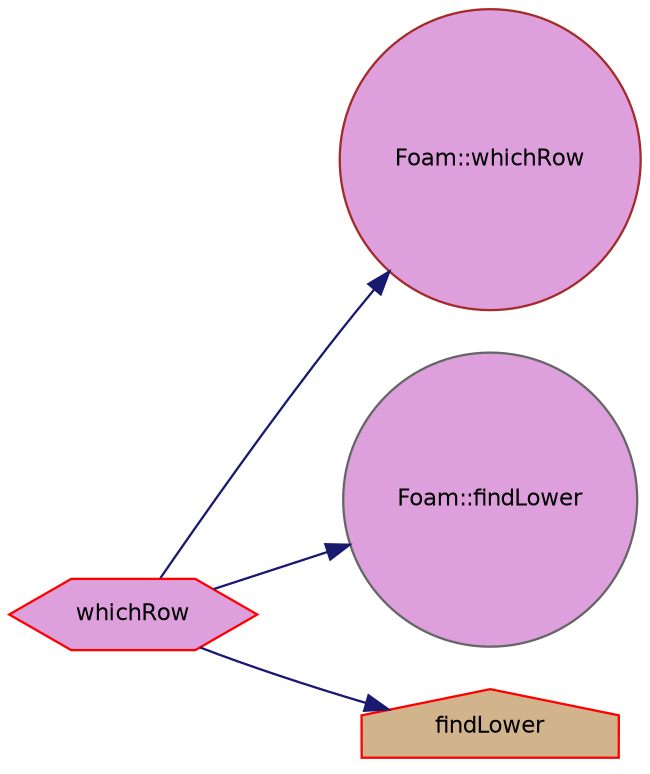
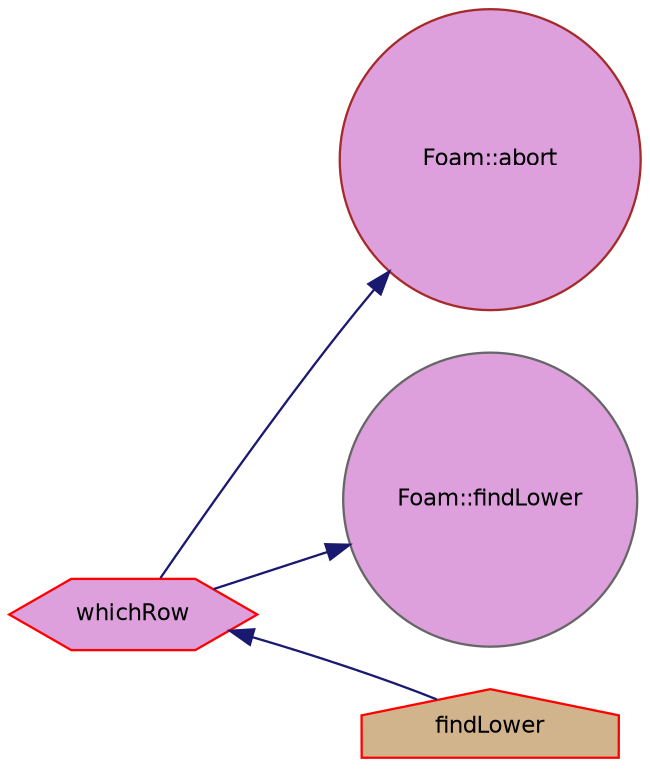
  digraph {
    rankdir=LR
    node [color=red fillcolor=plum fontname=Helvetica fontsize=10 shape=circle style=filled]
    edge [color=midnightblue fontname=Helvetica fontsize=10 labelfontname=Helvetica labelfontsize=10 style=solid]
    n1 [fontcolor=black height=0.2 label=whichRow shape=hexagon width=0.4]
-   n2 [color=brown height=0.2 label="Foam::whichRow" width=0.4]
+   n2 [color=brown height=0.2 label="Foam::abort" width=0.4]
    n3 [color=gray40 height=0.2 label="Foam::findLower" width=0.4]
    n4 [fillcolor=tan height=0.2 label=findLower shape=house width=0.4]
    n1 -> n2
    n1 -> n3
-   n1 -> n4
+   n4 -> n1
  }
